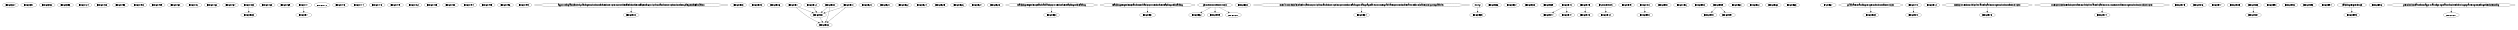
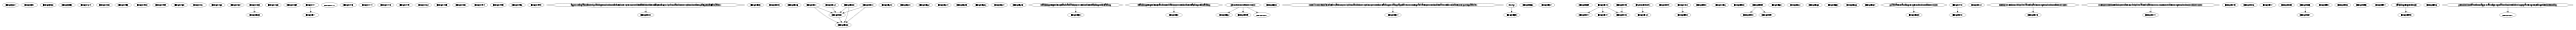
  digraph {
    edge [color=black]
    EDCI_324
    EDCI_351
    EDCI_352
    EDCI_353
    EDCI_424
    EDCI_438
    EDCI_453
    EDCI_458
    EDCI_459
    EDCI_460
    EDCI_461
    EDCI_462
    EDCI_464
    EDCI_465
    EDCI_565
    EDCI_468
    EDCI_469
    EDCI_471
    EDCI_571
    n20 [label=EDCI_872]
    EDCI_473
    EDCI_474
    EDCI_478
    EDCI_479
    EDCI_482
    EDCI_485
    EDCI_488
    EDCI_494
    EDCI_495
    EDCI_496
    EDCI_499
    approved_plan_of_study_and_permission_of_the_instructor_must_be_filed_in_the_Office_of_Curriculum_and_Instruction_in_the_College_of_Education
    EDCI_500
    EDCI_503
    EDCI_505
    EDCI_506
    EDCI_511
    EDCI_581
    EDCI_582
    EDCI_512
    EDCI_520
    EDCI_521
    EDCI_522
    EDCI_524
    EDCI_525
    EDCI_526
    EDCI_527
    EDCI_528
    teaching_experience_and_a_basic_course_in_the_teaching_of_reading
    EDCI_530
    teaching_experience_and_one_basic_course_in_the_teaching_of_reading
    EDCI_531
    permission_of_instructor
    EDCI_532
    EDCI_599
    EDCI_600
    EDCI_533
    one_400_or_500level_education_curriculum_and_instruction_course_in_reading_or_language_arts_or_one_graduate_course_in_literature_for_children_or_young_adults
    EDCI_534
    AWSp
    EDCI_535
    EDCI_536
    EDCI_537
-   EDCI_538
    EDCI_539
    EDCI_540
    EDCI_544
    EDCI_547
    EDCI_548
    ESL_methods
    EDCI_542
    EDCI_545
    EDCI_549
    EDCI_480
    EDCI_550
    EDCI_551
    n77 [label=EDCI_156]
    EDCI_558
    EDCI_559
    EDCI_591
    EDCI_597
    EDCI_560
    EDCI_561
    EDCI_562
    EDCI_563
-   EDCI_567 [label=ESL_567]
+   EDCI_566
+   EDCI_567
    graduate_standing_or_permission_of_instructor
    EDCI_569
    EDCI_470
    EDCI_570
    EDCI_572
    one_course_in_multicultural_education_or_permission_of_instructor
    EDCI_573
    one_course_in_ethnic_studies_multicultural_education_or_women_studies_or_permission_or_instructor
    EDCI_574
    EDCI_575
    EDCI_576
    EDCI_577
    EDCI_580
    EDCI_510
    EDCI_585
    EDCI_583
    EDCI_587
    EDCI_590
    EDCI_592
    EDCI_593
    EDCI_594
    teaching_experience
    EDCI_595
    EDCI_596
    permission_based_on_approval_of_proposal_submitted_during_quarter_preceding_the_internship
    EDCI_601
    EDCI_465 -> EDCI_565
    EDCI_471 -> EDCI_571
    approved_plan_of_study_and_permission_of_the_instructor_must_be_filed_in_the_Office_of_Curriculum_and_Instruction_in_the_College_of_Education -> EDCI_500
    EDCI_511 -> EDCI_581
    EDCI_511 -> EDCI_582
    EDCI_581 -> EDCI_582
    EDCI_512 -> EDCI_581
    teaching_experience_and_a_basic_course_in_the_teaching_of_reading -> EDCI_530
    teaching_experience_and_one_basic_course_in_the_teaching_of_reading -> EDCI_531
    permission_of_instructor -> EDCI_532
    permission_of_instructor -> EDCI_599
    permission_of_instructor -> EDCI_600
    one_400_or_500level_education_curriculum_and_instruction_course_in_reading_or_language_arts_or_one_graduate_course_in_literature_for_children_or_young_adults -> EDCI_534
    AWSp -> EDCI_535
    EDCI_540 -> EDCI_544
    EDCI_540 -> EDCI_547
+   EDCI_540 -> EDCI_548
    ESL_methods -> EDCI_542
    EDCI_545 -> EDCI_548
    EDCI_480 -> EDCI_550
    EDCI_559 -> EDCI_591
    EDCI_559 -> EDCI_597
    graduate_standing_or_permission_of_instructor -> EDCI_569
    EDCI_470 -> EDCI_570
    one_course_in_multicultural_education_or_permission_of_instructor -> EDCI_573
    one_course_in_ethnic_studies_multicultural_education_or_women_studies_or_permission_or_instructor -> EDCI_574
    EDCI_580 -> EDCI_581
    EDCI_580 -> EDCI_582
    EDCI_510 -> EDCI_581
    EDCI_510 -> EDCI_582
    EDCI_583 -> EDCI_587
    teaching_experience -> EDCI_595
    permission_based_on_approval_of_proposal_submitted_during_quarter_preceding_the_internship -> EDCI_601
  }
